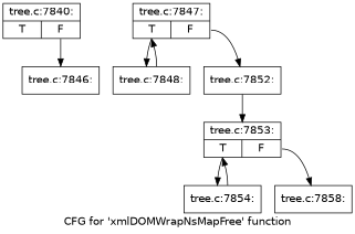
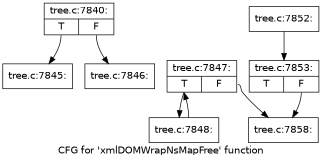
  digraph {
    fontname="DejaVu Sans"
    label="CFG for 'xmlDOMWrapNsMapFree' function"
    node [fontname="DejaVu Sans" shape=record]
    edge [fontname="DejaVu Sans"]
    n1 [label="{tree.c:7840:|{<s0>T|<s1>F}}"]
+   n2 [label="{tree.c:7845:}"]
    n3 [label="{tree.c:7846:}"]
    n4 [label="{tree.c:7847:|{<s0>T|<s1>F}}"]
    n5 [label="{tree.c:7848:}"]
    n6 [label="{tree.c:7852:}"]
    n7 [label="{tree.c:7853:|{<s0>T|<s1>F}}"]
-   n8 [label="{tree.c:7854:}"]
    n9 [label="{tree.c:7858:}"]
+   n1 -> n2 [tailport=s0]
    n1 -> n3 [tailport=s1]
    n4 -> n5 [tailport=s0]
-   n4 -> n6 [tailport=s1]
+   n4 -> n9 [tailport=s1]
    n5 -> n4
    n6 -> n7
-   n7 -> n8 [tailport=s0]
    n7 -> n9 [tailport=s1]
-   n8 -> n7
  }
